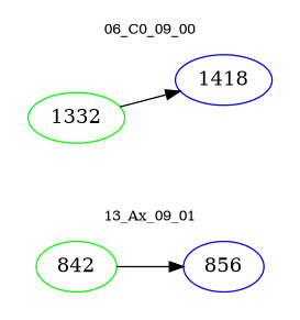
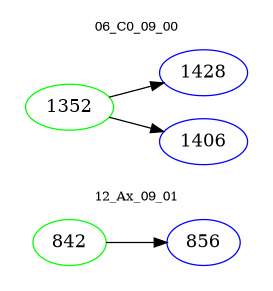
  digraph {
    rankdir=LR
    node [color=blue]
    edge [color=black]
    n1 [color=green label=842]
    n2 [label=856]
-   n3 [color=green label=1332]
-   n5 [label=1418]
+   n3 [color=green label=1352]
+   n4 [label=1406]
+   n5 [label=1428]
    subgraph cluster_1 {
      color=white
      fontsize=10
-     label="13_Ax_09_01"
+     label="12_Ax_09_01"
      n1
      n2
    }
    subgraph cluster_2 {
      color=white
      fontsize=10
      label="06_C0_09_00"
      n3
+     n4
      n5
    }
    n1 -> n2
+   n3 -> n4
    n3 -> n5
  }
